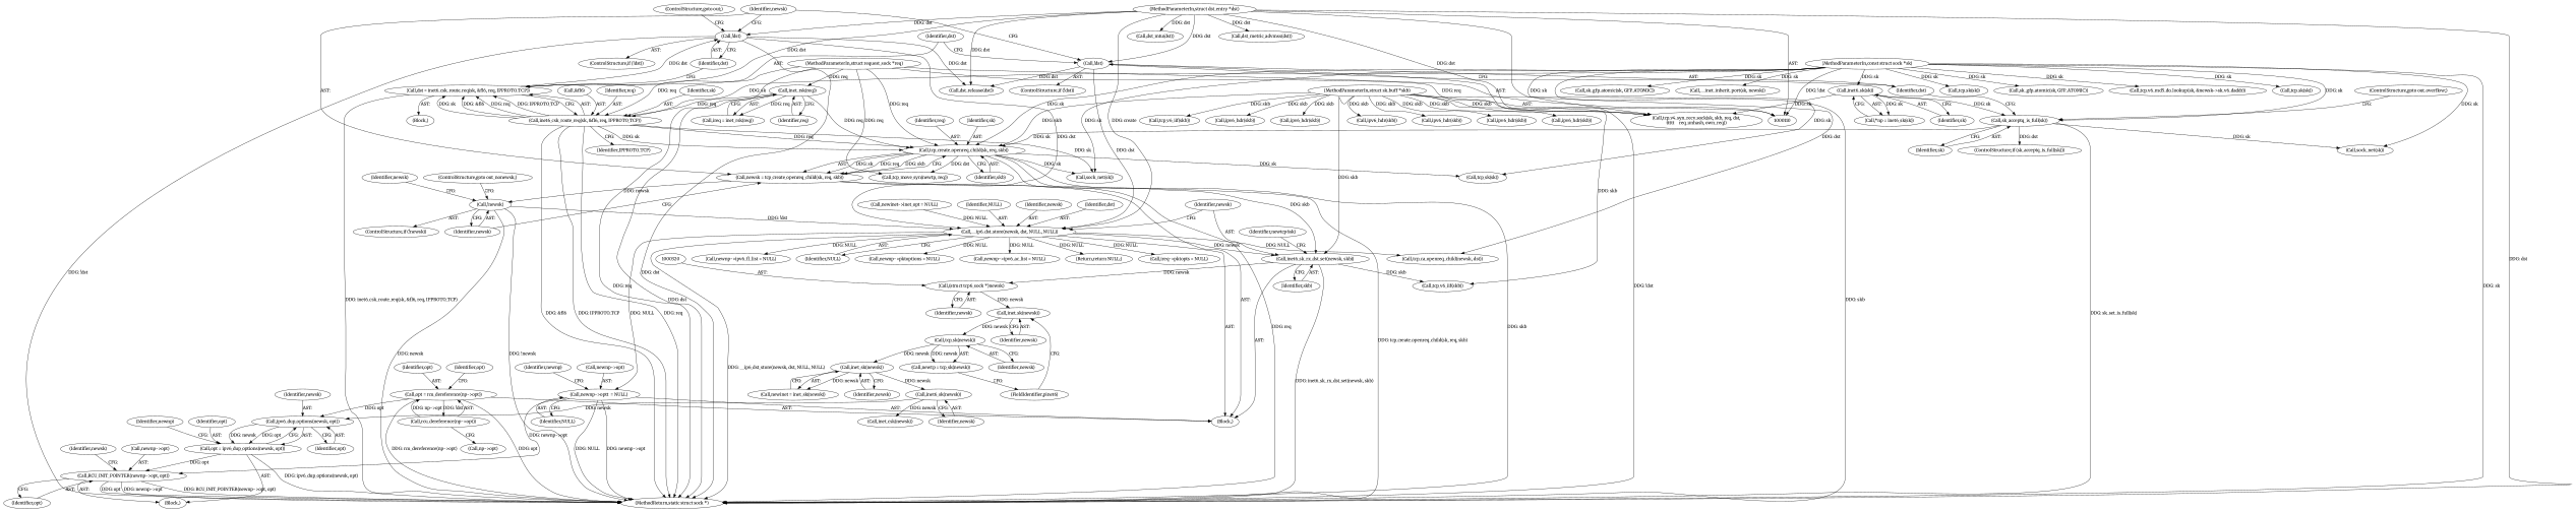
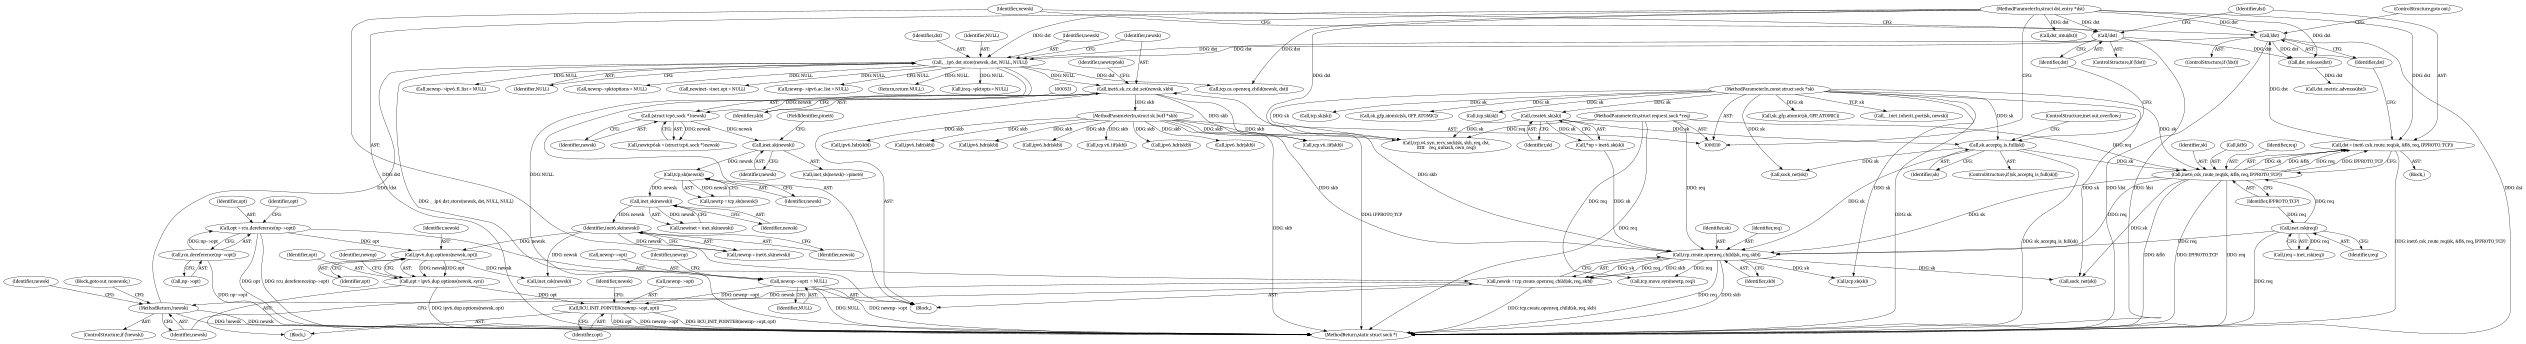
  digraph {
    fontname=Merriweather
    node [fontname=Merriweather]
    edge [fontname=Merriweather]
    n1 [label="(Call,RCU_INIT_POINTER(newnp->opt, opt))"]
    n2 [label="(MethodReturn,static struct sock *)"]
    n3 [label="(Block,)"]
    n4 [label="(Identifier,opt)"]
    n5 [label="(Call,newnp->opt\t  = NULL)"]
    n6 [label="(Block,)"]
    n7 [label="(Identifier,NULL)"]
    n8 [label="(Call,__ip6_dst_store(newsk, dst, NULL, NULL))"]
    n9 [label="(Call,inet6_sk_rx_dst_set(newsk, skb))"]
    n10 [label="(Call,newnp->ipv6_fl_list = NULL)"]
    n11 [label="(Identifier,NULL)"]
    n12 [label="(Call,newnp->pktoptions = NULL)"]
    n13 [label="(Call,newinet->inet_opt = NULL)"]
    n14 [label="(Call,newnp->ipv6_ac_list = NULL)"]
    n15 [label="(Call,tcp_ca_openreq_child(newsk, dst))"]
    n16 [label="(Return,return NULL;)"]
    n17 [label="(Call,ireq->pktopts = NULL)"]
    n18 [label="(Call,tcp_v6_iif(skb))"]
    n19 [label="(Call,(struct tcp6_sock *)newsk)"]
    n20 [label="(Identifier,skb)"]
-   n21 [label="(Call,!newsk)"]
+   n21 [label="(MethodReturn,!newsk)"]
    n22 [label="(Identifier,newsk)"]
    n23 [label="(ControlStructure,if (!newsk))"]
    n24 [label="(Call,newsk = tcp_create_openreq_child(sk, req, skb))"]
    n25 [label="(Call,tcp_create_openreq_child(sk, req, skb))"]
    n26 [label="(Call,tcp_move_syn(newtp, req))"]
    n27 [label="(Identifier,skb)"]
    n28 [label="(Call,sock_net(sk))"]
    n29 [label="(Call,tcp_sk(sk))"]
    n30 [label="(Call,inet6_csk_route_req(sk, &fl6, req, IPPROTO_TCP))"]
    n31 [label="(Call,dst = inet6_csk_route_req(sk, &fl6, req, IPPROTO_TCP))"]
    n32 [label="(Identifier,IPPROTO_TCP)"]
    n33 [label="(Call,!dst)"]
    n34 [label="(Block,)"]
    n35 [label="(Call,sk_acceptq_is_full(sk))"]
    n36 [label="(Call,sock_net(sk))"]
    n37 [label="(ControlStructure,if (sk_acceptq_is_full(sk)))"]
    n38 [label="(Identifier,sk)"]
-   n39 [label="(Call,inet6_sk(sk))"]
+   n39 [label="(Call,create6_sk(sk))"]
    n40 [label="(Call,*np = inet6_sk(sk))"]
    n41 [label="(Identifier,sk)"]
    n42 [label="(Call,tcp_v4_syn_recv_sock(sk, skb, req, dst,\n\t\t\t\t\t     req_unhash, own_req))"]
    n43 [label="(MethodParameterIn,const struct sock *sk)"]
    n44 [label="(Call,tcp_sk(sk))"]
    n45 [label="(Call,sk_gfp_atomic(sk, GFP_ATOMIC))"]
-   n46 [label="(Call,tcp_v6_md5_do_lookup(sk, &newsk->sk_v6_daddr))"]
    n47 [label="(Call,tcp_sk(sk))"]
    n48 [label="(Call,sk_gfp_atomic(sk, GFP_ATOMIC))"]
    n49 [label="(Call,__inet_inherit_port(sk, newsk))"]
    1000110
    n51 [label="(Call,inet_rsk(req))"]
    n52 [label="(Call,ireq = inet_rsk(req))"]
    n53 [label="(Identifier,req)"]
    n54 [label="(MethodParameterIn,struct request_sock *req)"]
    n55 [label="(MethodParameterIn,struct sk_buff *skb)"]
    n56 [label="(Call,ipv6_hdr(skb))"]
    n57 [label="(Call,ipv6_hdr(skb))"]
    n58 [label="(Call,ipv6_hdr(skb))"]
    n59 [label="(Call,ipv6_hdr(skb))"]
    n60 [label="(Call,tcp_v6_iif(skb))"]
    n61 [label="(Call,ipv6_hdr(skb))"]
    n62 [label="(Call,ipv6_hdr(skb))"]
    n63 [label="(Identifier,dst)"]
    n64 [label="(Call,dst_release(dst))"]
    n65 [label="(ControlStructure,if (!dst))"]
    n66 [label="(MethodParameterIn,struct dst_entry *dst)"]
    n67 [label="(Call,!dst)"]
    n68 [label="(Call,dst_mtu(dst))"]
    n69 [label="(Call,dst_metric_advmss(dst))"]
    n70 [label="(Identifier,dst)"]
    n71 [label="(ControlStructure,if (!dst))"]
-   n72 [label="(Call,opt = ipv6_dup_options(newsk, opt))"]
+   n72 [label="(Call,opt = ipv6_dup_options(newsk, syn))"]
    n73 [label="(Call,ipv6_dup_options(newsk, opt))"]
    n74 [label="(Identifier,opt)"]
    n75 [label="(Call,inet_csk(newsk))"]
-   n76 [label="(Call,inet6_sk(newsk))"]
+   n76 [label="(Identifier,inet6_sk(newsk))"]
    n77 [label="(Identifier,newsk)"]
+   n78 [label="(Call,newnp = inet6_sk(newsk))"]
    n79 [label="(Call,inet_sk(newsk))"]
    n80 [label="(Call,newinet = inet_sk(newsk))"]
    n81 [label="(Identifier,newsk)"]
    n82 [label="(Call,tcp_sk(newsk))"]
    n83 [label="(Call,newtp = tcp_sk(newsk))"]
    n84 [label="(Identifier,newsk)"]
    n85 [label="(Call,inet_sk(newsk))"]
    n86 [label="(Identifier,newsk)"]
+   n87 [label="(Call,inet_sk(newsk)->pinet6)"]
+   n88 [label="(Call,newtcp6sk = (struct tcp6_sock *)newsk)"]
    n89 [label="(Identifier,newsk)"]
    n90 [label="(Call,opt = rcu_dereference(np->opt))"]
    n91 [label="(Call,rcu_dereference(np->opt))"]
    n92 [label="(Call,np->opt)"]
    n93 [label="(Identifier,sk)"]
    n94 [label="(Call,&fl6)"]
-   n95 [label="(ControlStructure,goto out_overflow;)"]
+   n95 [label="(ControlStructure,inet out_overflow;)"]
    n96 [label="(Identifier,newsk)"]
    n97 [label="(Identifier,newsk)"]
    n98 [label="(Identifier,NULL)"]
    n99 [label="(Identifier,newsk)"]
    n100 [label="(Identifier,dst)"]
    n101 [label="(Identifier,req)"]
    n102 [label="(Identifier,opt)"]
-   n103 [label="(ControlStructure,goto out_nonewsk;)"]
+   n103 [label="(Block,goto out_nonewsk;)"]
    n104 [label="(Identifier,dst)"]
    n105 [label="(Identifier,sk)"]
    n106 [label="(Identifier,newsk)"]
    n107 [label="(Call,newnp->opt)"]
    n108 [label="(ControlStructure,goto out;)"]
    n109 [label="(Identifier,newsk)"]
    n110 [label="(Call,newnp->opt)"]
    n111 [label="(Identifier,newnp)"]
    n112 [label="(Identifier,newnp)"]
    n113 [label="(Identifier,opt)"]
    n114 [label="(Identifier,req)"]
    n115 [label="(Identifier,opt)"]
    n116 [label="(FieldIdentifier,pinet6)"]
    n117 [label="(Identifier,newsk)"]
    n118 [label="(Identifier,newtcp6sk)"]
-   1000320
+   1000320 [label=1000321]
    n1 -> n2 [label="DDG: newnp->opt"]
    n1 -> n2 [label="DDG: RCU_INIT_POINTER(newnp->opt, opt)"]
    n1 -> n2 [label="DDG: opt"]
    n1 -> n3 [label="AST: "]
    n1 -> n4 [label="CFG: "]
    n4 -> n1 [label="AST: "]
    n5 -> n1 [label="DDG: newnp->opt"]
    n5 -> n2 [label="DDG: NULL"]
    n5 -> n2 [label="DDG: newnp->opt"]
    n5 -> n6 [label="AST: "]
    n5 -> n7 [label="CFG: "]
    n7 -> n5 [label="AST: "]
    n8 -> n2 [label="DDG: __ip6_dst_store(newsk, dst, NULL, NULL)"]
    n8 -> n5 [label="DDG: NULL"]
    n8 -> n6 [label="AST: "]
-   n8 -> n9 [label="DDG: newsk"]
+   n8 -> n9 [label="DDG: NULL"]
    n8 -> n10 [label="DDG: NULL"]
    n8 -> n11 [label="CFG: "]
    n8 -> n12 [label="DDG: NULL"]
-   n13 -> n8 [label="DDG: NULL"]
-   n8 -> n14 [label="DDG: NULL"]
-   n8 -> n15 [label="DDG: NULL"]
+   n8 -> n13 [label="DDG: NULL"]
+   n8 -> n14 [label="CFG: NULL"]
+   n8 -> n15 [label="DDG: dst"]
    n8 -> n16 [label="DDG: NULL"]
    n8 -> n17 [label="DDG: NULL"]
-   n9 -> n2 [label="DDG: inet6_sk_rx_dst_set(newsk, skb)"]
+   n9 -> n2 [label="DDG: IPPROTO_TCP"]
    n9 -> n6 [label="AST: "]
    n9 -> n18 [label="DDG: skb"]
    n9 -> n19 [label="DDG: newsk"]
    n9 -> n20 [label="CFG: "]
    n11 -> n8 [label="AST: "]
    n19 -> n85 [label="DDG: newsk"]
+   n19 -> n88 [label="AST: "]
+   n19 -> n88 [label="DDG: newsk"]
    n19 -> n89 [label="CFG: "]
    n20 -> n9 [label="AST: "]
    n21 -> n2 [label="DDG: !newsk"]
    n21 -> n2 [label="DDG: newsk"]
    n21 -> n8 [label="DDG: !dst"]
    n21 -> n22 [label="CFG: "]
    n21 -> n23 [label="AST: "]
    n22 -> n21 [label="AST: "]
    n22 -> n24 [label="CFG: "]
    n24 -> n2 [label="DDG: tcp_create_openreq_child(sk, req, skb)"]
    n24 -> n6 [label="AST: "]
    n24 -> n21 [label="DDG: newsk"]
    n24 -> n25 [label="CFG: "]
    n25 -> n2 [label="DDG: req"]
    n25 -> n2 [label="DDG: skb"]
    n25 -> n9 [label="DDG: skb"]
    n25 -> n24 [label="AST: "]
    n25 -> n24 [label="DDG: sk"]
    n25 -> n24 [label="DDG: req"]
    n25 -> n24 [label="DDG: skb"]
-   n25 -> n26 [label="DDG: dst"]
+   n25 -> n26 [label="DDG: req"]
    n25 -> n27 [label="CFG: "]
    n25 -> n28 [label="DDG: sk"]
    n25 -> n29 [label="DDG: sk"]
    n27 -> n25 [label="AST: "]
    n30 -> n2 [label="DDG: &fl6"]
    n30 -> n2 [label="DDG: IPPROTO_TCP"]
    n30 -> n2 [label="DDG: req"]
    n30 -> n25 [label="DDG: sk"]
    n30 -> n25 [label="DDG: req"]
    n30 -> n28 [label="DDG: sk"]
    n30 -> n31 [label="AST: "]
    n30 -> n31 [label="DDG: sk"]
    n30 -> n31 [label="DDG: &fl6"]
    n30 -> n31 [label="DDG: req"]
    n30 -> n31 [label="DDG: IPPROTO_TCP"]
    n30 -> n32 [label="CFG: "]
    n31 -> n2 [label="DDG: inet6_csk_route_req(sk, &fl6, req, IPPROTO_TCP)"]
    n31 -> n30 [label="CFG: "]
    n31 -> n33 [label="DDG: dst"]
    n31 -> n34 [label="AST: "]
+   n32 -> n30 [label="AST: "]
    n33 -> n2 [label="DDG: !dst"]
    n33 -> n2 [label="DDG: dst"]
    n33 -> n8 [label="DDG: dst"]
    n33 -> n63 [label="CFG: "]
    n33 -> n64 [label="DDG: dst"]
    n33 -> n65 [label="AST: "]
-   n35 -> n2 [label="DDG: sk_set_is_full(sk)"]
+   n35 -> n2 [label="DDG: sk_acceptq_is_full(sk)"]
    n35 -> n25 [label="DDG: sk"]
+   n35 -> n30 [label="DDG: sk"]
    n35 -> n36 [label="DDG: sk"]
-   n35 -> n37 [label="DDG: dst"]
+   n35 -> n37 [label="AST: "]
    n35 -> n38 [label="CFG: "]
    n38 -> n35 [label="AST: "]
    n39 -> n35 [label="DDG: sk"]
    n39 -> n40 [label="AST: "]
    n39 -> n40 [label="DDG: sk"]
    n39 -> n41 [label="CFG: "]
    n39 -> n42 [label="DDG: sk"]
    n40 -> n39 [label="CFG: "]
    n41 -> n39 [label="AST: "]
    n43 -> n2 [label="DDG: sk"]
-   n43 -> n25 [label="DDG: sk"]
+   n40 -> n25 [label="DDG: sk"]
    n43 -> n28 [label="DDG: sk"]
    n43 -> n29 [label="DDG: sk"]
    n43 -> n30 [label="DDG: sk"]
    n43 -> n35 [label="DDG: sk"]
    n43 -> n36 [label="DDG: sk"]
    n43 -> n39 [label="DDG: sk"]
    n43 -> n42 [label="DDG: sk"]
    n43 -> n44 [label="DDG: sk"]
    n43 -> n45 [label="DDG: sk"]
-   n43 -> n46 [label="DDG: sk"]
    n43 -> n47 [label="DDG: sk"]
    n43 -> n48 [label="DDG: sk"]
-   n43 -> n49 [label="DDG: sk"]
-   n43 -> 1000110 [label="DDG: !dst"]
-   n51 -> n2 [label="DDG: dst"]
+   n43 -> n49 [label="TCP: sk"]
+   n43 -> 1000110 [label="AST: "]
+   n51 -> n2 [label="DDG: req"]
    n51 -> n25 [label="DDG: req"]
    n51 -> n30 [label="DDG: req"]
    n51 -> n52 [label="AST: "]
    n51 -> n52 [label="DDG: req"]
    n51 -> n53 [label="CFG: "]
    n52 -> n51 [label="CFG: "]
    n53 -> n51 [label="AST: "]
    n54 -> n2 [label="DDG: req"]
    n54 -> n25 [label="DDG: req"]
    n54 -> n26 [label="DDG: req"]
    n54 -> n30 [label="DDG: req"]
    n54 -> n42 [label="DDG: req"]
    n54 -> 1000110 [label="AST: "]
-   n54 -> n51 [label="DDG: req"]
+   n32 -> n51 [label="DDG: req"]
    n55 -> n2 [label="DDG: skb"]
-   n55 -> n9 [label="DDG: skb"]
+   n9 -> n55 [label="DDG: skb"]
    n55 -> n18 [label="DDG: skb"]
    n55 -> n25 [label="DDG: skb"]
    n55 -> n42 [label="DDG: skb"]
    n55 -> 1000110 [label="AST: "]
    n55 -> n56 [label="DDG: skb"]
    n55 -> n57 [label="DDG: skb"]
    n55 -> n58 [label="DDG: skb"]
    n55 -> n59 [label="DDG: skb"]
    n55 -> n60 [label="DDG: skb"]
    n55 -> n61 [label="DDG: skb"]
    n55 -> n62 [label="DDG: skb"]
    n63 -> n31 [label="CFG: "]
    n63 -> n33 [label="AST: "]
    n66 -> n2 [label="DDG: dst"]
-   n66 -> n8 [label="DDG: create"]
+   n66 -> n8 [label="DDG: dst"]
    n66 -> n15 [label="DDG: dst"]
    n66 -> n31 [label="DDG: dst"]
    n66 -> n33 [label="DDG: dst"]
    n66 -> n42 [label="DDG: dst"]
-   n66 -> 1000110 [label="AST: "]
+   n66 -> 1000110 [label="CFG: "]
    n66 -> n64 [label="DDG: dst"]
    n66 -> n67 [label="DDG: dst"]
    n66 -> n68 [label="DDG: dst"]
-   n66 -> n69 [label="DDG: dst"]
+   n64 -> n69 [label="DDG: dst"]
    n67 -> n2 [label="DDG: !dst"]
    n67 -> n8 [label="DDG: dst"]
    n67 -> n64 [label="DDG: dst"]
    n67 -> n70 [label="CFG: "]
    n67 -> n71 [label="AST: "]
    n70 -> n35 [label="CFG: "]
    n70 -> n67 [label="AST: "]
    n72 -> n1 [label="DDG: opt"]
    n72 -> n2 [label="DDG: ipv6_dup_options(newsk, opt)"]
    n72 -> n3 [label="AST: "]
    n72 -> n73 [label="CFG: "]
    n73 -> n72 [label="AST: "]
    n73 -> n72 [label="DDG: newsk"]
    n73 -> n72 [label="DDG: opt"]
    n73 -> n74 [label="CFG: "]
+   n73 -> n75 [label="DDG: newsk"]
    n74 -> n73 [label="AST: "]
    n76 -> n73 [label="DDG: newsk"]
    n76 -> n75 [label="DDG: newsk"]
    n76 -> n77 [label="CFG: "]
+   n76 -> n78 [label="AST: "]
+   n76 -> n78 [label="DDG: newsk"]
    n77 -> n76 [label="AST: "]
+   n78 -> n76 [label="CFG: "]
    n79 -> n76 [label="DDG: newsk"]
    n79 -> n80 [label="AST: "]
    n79 -> n80 [label="DDG: newsk"]
    n79 -> n81 [label="CFG: "]
    n80 -> n79 [label="CFG: "]
    n81 -> n79 [label="AST: "]
    n82 -> n79 [label="DDG: newsk"]
    n82 -> n83 [label="AST: "]
    n82 -> n83 [label="DDG: newsk"]
    n82 -> n84 [label="CFG: "]
-   n83 -> n116 [label="CFG: "]
+   n83 -> n82 [label="CFG: "]
    n84 -> n82 [label="AST: "]
    n85 -> n82 [label="DDG: newsk"]
    n85 -> n86 [label="CFG: "]
+   n85 -> n87 [label="AST: "]
    n86 -> n85 [label="AST: "]
+   n88 -> n19 [label="CFG: "]
    n89 -> n19 [label="AST: "]
    n90 -> n2 [label="DDG: rcu_dereference(np->opt)"]
    n90 -> n2 [label="DDG: opt"]
    n90 -> n6 [label="AST: "]
    n90 -> n73 [label="DDG: opt"]
-   n90 -> n91 [label="DDG: !dst"]
+   n90 -> n91 [label="CFG: "]
+   n91 -> n2 [label="DDG: np->opt"]
    n91 -> n90 [label="AST: "]
    n91 -> n90 [label="DDG: np->opt"]
    n91 -> n92 [label="CFG: "]
+   n92 -> n91 [label="AST: "]
    n93 -> n30 [label="AST: "]
    n94 -> n30 [label="AST: "]
    n95 -> n35 [label="CFG: "]
    n96 -> n73 [label="AST: "]
    n97 -> n1 [label="CFG: "]
    n98 -> n8 [label="AST: "]
    n99 -> n8 [label="AST: "]
    n100 -> n8 [label="AST: "]
    n101 -> n30 [label="AST: "]
    n102 -> n90 [label="CFG: "]
    n103 -> n21 [label="CFG: "]
    n104 -> n31 [label="AST: "]
    n104 -> n67 [label="CFG: "]
    n105 -> n25 [label="AST: "]
    n106 -> n21 [label="CFG: "]
    n107 -> n1 [label="AST: "]
    n108 -> n33 [label="CFG: "]
    n109 -> n8 [label="CFG: "]
    n109 -> n9 [label="AST: "]
    n110 -> n5 [label="AST: "]
    n111 -> n72 [label="CFG: "]
    n112 -> n5 [label="CFG: "]
    n113 -> n90 [label="AST: "]
    n114 -> n25 [label="AST: "]
    n115 -> n72 [label="AST: "]
    n116 -> n85 [label="CFG: "]
    n117 -> n24 [label="AST: "]
    n117 -> n33 [label="CFG: "]
    n117 -> n67 [label="CFG: "]
    n118 -> n9 [label="CFG: "]
    1000320 -> n19 [label="AST: "]
  }
